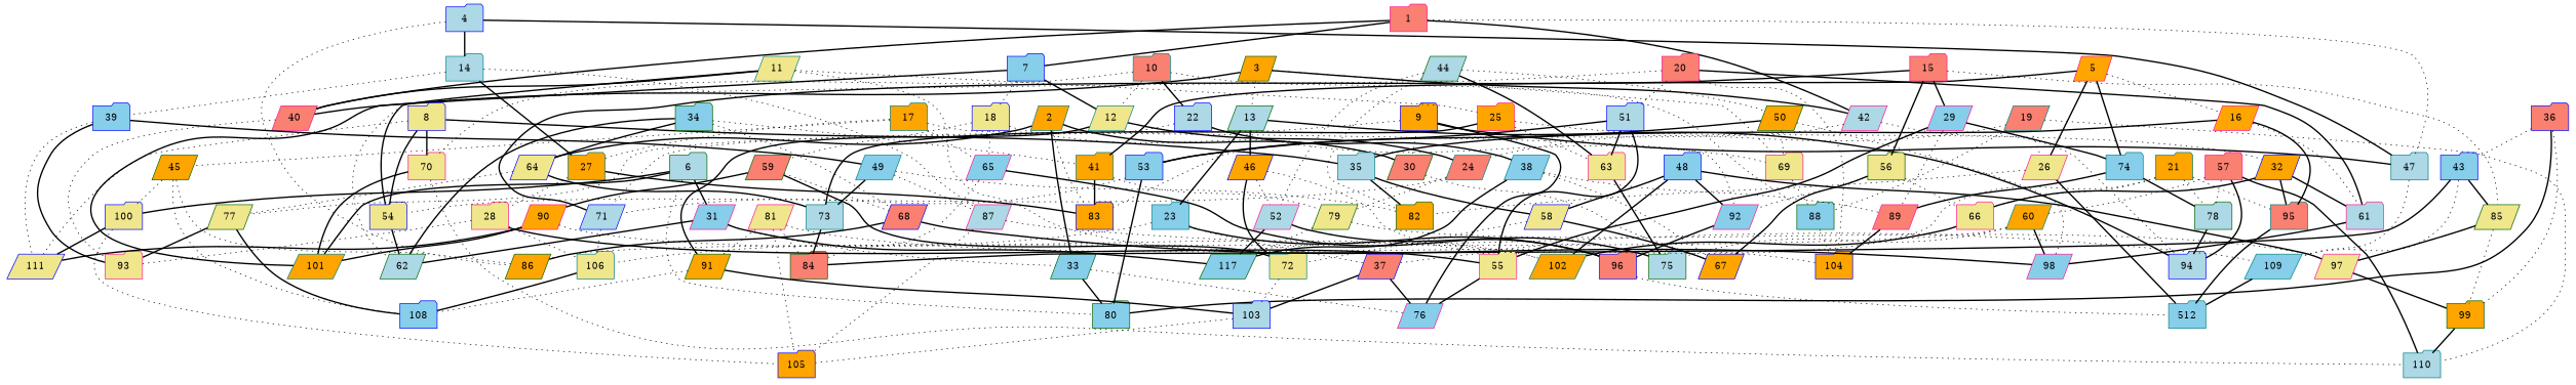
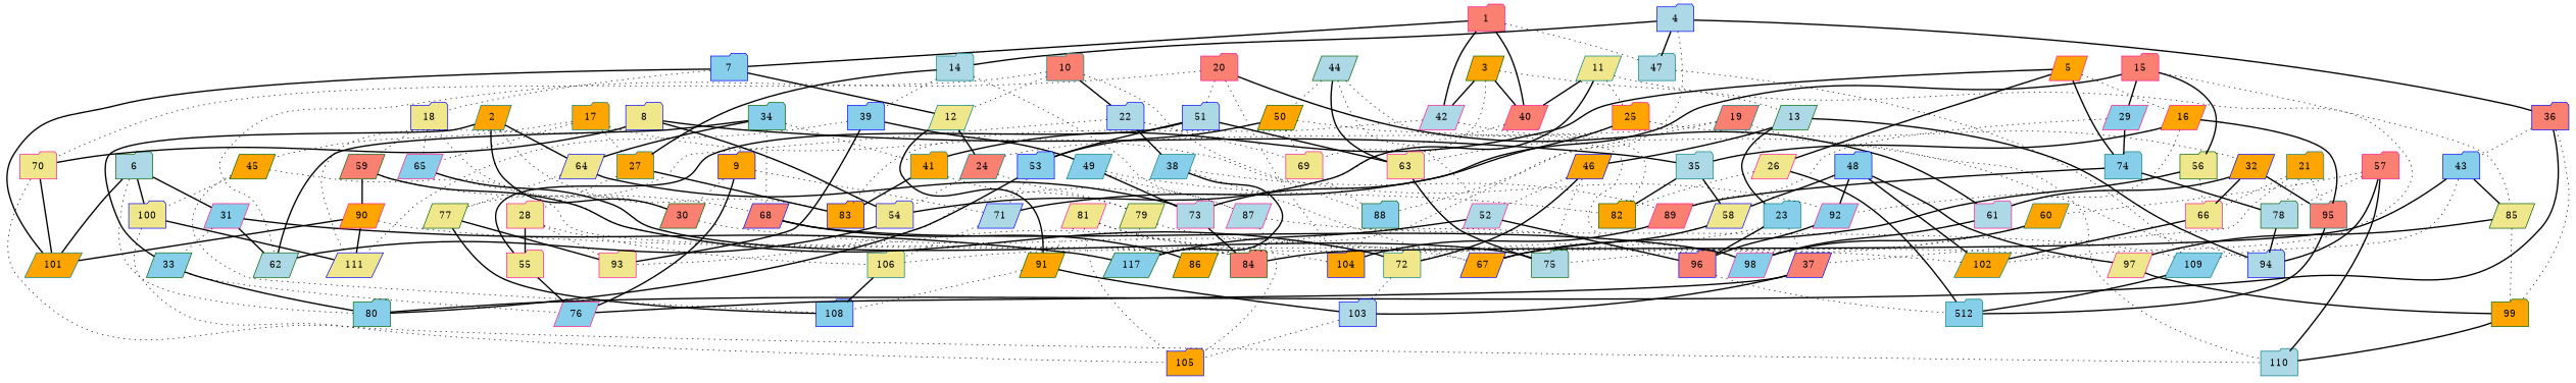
  graph {
    node [color=deeppink fillcolor=orange shape=folder style=filled]
    edge [style=bold]
    1 [fillcolor=salmon]
    7 [color=blue fillcolor=skyblue]
    40 [fillcolor=salmon shape=parallelogram]
    42 [fillcolor=lightblue shape=parallelogram]
    47 [color=teal fillcolor=lightblue]
    101 [color=teal shape=parallelogram]
    12 [color=teal fillcolor=khaki shape=parallelogram]
    18 [color=blue fillcolor=khaki]
    93 [fillcolor=khaki]
    83 [color=blue]
    94 [color=blue fillcolor=lightblue]
    109 [color=teal fillcolor=skyblue shape=parallelogram]
    2 [color=teal shape=parallelogram]
    30 [color=darkgreen fillcolor=salmon shape=parallelogram]
    33 [color=darkgreen fillcolor=skyblue shape=parallelogram]
    64 [color=blue fillcolor=khaki shape=parallelogram]
    67 [color=blue shape=parallelogram]
    80 [color=darkgreen fillcolor=skyblue]
    76 [fillcolor=skyblue shape=parallelogram]
    77 [color=darkgreen fillcolor=khaki shape=parallelogram]
-   73 [color=teal fillcolor=lightblue]
+   73 [fillcolor=lightblue]
    3 [color=darkgreen shape=parallelogram]
    13 [color=darkgreen fillcolor=lightblue shape=parallelogram]
    69 [fillcolor=khaki]
    23 [color=teal fillcolor=skyblue]
    46 [color=blue shape=parallelogram]
    88 [color=darkgreen fillcolor=skyblue]
    4 [color=blue fillcolor=lightblue]
    14 [color=teal fillcolor=lightblue]
    36 [color=blue fillcolor=salmon]
    86 [color=darkgreen shape=parallelogram]
    27 [color=teal]
    39 [color=blue fillcolor=skyblue]
    87 [fillcolor=lightblue shape=parallelogram]
    43 [color=blue fillcolor=skyblue]
    99 [color=darkgreen]
    5 [shape=parallelogram]
    16 [shape=parallelogram]
    26 [fillcolor=khaki shape=parallelogram]
    41 [color=teal]
    74 [color=teal fillcolor=skyblue]
    35 [color=teal fillcolor=lightblue]
    61 [fillcolor=lightblue]
    95 [color=teal fillcolor=salmon]
    82 [color=darkgreen]
    n46 [color=teal fillcolor=skyblue label=512]
    79 [color=darkgreen fillcolor=khaki shape=parallelogram]
    78 [color=darkgreen fillcolor=lightblue]
    89 [fillcolor=salmon shape=parallelogram]
    6 [color=darkgreen fillcolor=lightblue]
    31 [fillcolor=skyblue shape=parallelogram]
    100 [color=blue fillcolor=khaki]
    62 [color=darkgreen fillcolor=lightblue shape=parallelogram]
    n54 [color=darkgreen fillcolor=skyblue label=117 shape=parallelogram]
    111 [color=blue fillcolor=khaki shape=parallelogram]
    105 [color=blue]
    24 [color=teal fillcolor=salmon shape=parallelogram]
    91 [color=darkgreen shape=parallelogram]
    65 [fillcolor=skyblue shape=parallelogram]
    59 [color=darkgreen fillcolor=salmon shape=parallelogram]
    8 [color=blue fillcolor=khaki]
    54 [color=blue fillcolor=khaki]
    70 [fillcolor=khaki]
    58 [color=blue fillcolor=khaki shape=parallelogram]
    110 [color=teal fillcolor=lightblue]
    9 [color=blue]
    71 [color=blue fillcolor=lightblue shape=parallelogram]
    106 [color=teal fillcolor=khaki]
    10 [color=teal fillcolor=salmon]
    22 [color=blue fillcolor=lightblue]
    38 [color=teal fillcolor=skyblue shape=parallelogram]
    104 [color=blue]
    11 [color=teal fillcolor=khaki shape=parallelogram]
    25
    102 [color=teal shape=parallelogram]
    32 [color=blue shape=parallelogram]
    63 [fillcolor=khaki]
    103 [color=blue fillcolor=lightblue]
    108 [color=blue fillcolor=skyblue]
    37 [color=blue fillcolor=salmon shape=parallelogram]
    96 [color=blue fillcolor=salmon]
    52 [fillcolor=lightblue shape=parallelogram]
    72 [color=teal fillcolor=khaki]
    75 [color=darkgreen fillcolor=lightblue]
    28 [fillcolor=khaki]
    49 [color=teal fillcolor=skyblue shape=parallelogram]
    15 [fillcolor=salmon]
    29 [fillcolor=skyblue shape=parallelogram]
    56 [color=darkgreen fillcolor=khaki]
    85 [color=darkgreen fillcolor=khaki shape=parallelogram]
    55 [fillcolor=khaki]
    92 [fillcolor=skyblue shape=parallelogram]
    66 [fillcolor=khaki]
    97 [fillcolor=khaki shape=parallelogram]
    98 [fillcolor=skyblue shape=parallelogram]
    17 [color=teal]
    45 [color=darkgreen shape=parallelogram]
    84 [color=darkgreen fillcolor=salmon]
    68 [color=blue fillcolor=salmon shape=parallelogram]
    90 [shape=parallelogram]
    19 [color=teal fillcolor=salmon shape=parallelogram]
    20 [fillcolor=salmon]
    51 [color=blue fillcolor=lightblue]
    53 [color=blue fillcolor=skyblue]
    21 [color=teal]
    34 [color=darkgreen fillcolor=skyblue]
    44 [color=darkgreen fillcolor=lightblue shape=parallelogram]
    50 [color=darkgreen shape=parallelogram]
    48 [color=blue fillcolor=skyblue]
    57 [fillcolor=salmon]
    60 [color=teal shape=parallelogram]
    81 [fillcolor=khaki shape=parallelogram]
    1 -- 7
    1 -- 40
    1 -- 42
    1 -- 47 [style=dotted]
    7 -- 101
    7 -- 12
    7 -- 18 [style=dotted]
    40 -- 93 [style=dotted]
    42 -- 83 [style=dotted]
    42 -- 94 [style=dotted]
    47 -- 109 [style=dotted]
    12 -- 24
    12 -- 91
    18 -- 30 [style=dotted]
    18 -- 65 [style=dotted]
    18 -- 59 [style=dotted]
    109 -- n46
    2 -- 83 [style=dotted]
    2 -- 30
    2 -- 33
    2 -- 64
    30 -- 67 [style=dotted]
    33 -- 80
    33 -- 76 [style=dotted]
    64 -- 77 [style=dotted]
    64 -- 73
    77 -- 93
    77 -- 108
    73 -- 84
    3 -- 40
    3 -- 42
    3 -- 13 [style=dotted]
    3 -- 69 [style=dotted]
    13 -- 94
    13 -- 23
    13 -- 46
    69 -- 88 [style=dotted]
    23 -- 106 [style=dotted]
    23 -- 37 [style=dotted]
    23 -- 96
    46 -- 52 [style=dotted]
    46 -- 72
    46 -- 75 [style=dotted]
    88 -- 104 [style=dotted]
    4 -- 47
    4 -- 14
+   4 -- 36
    4 -- 86 [style=dotted]
    14 -- 27
    14 -- 39 [style=dotted]
    14 -- 87 [style=dotted]
    36 -- 80
    36 -- 43 [style=dotted]
    36 -- 99 [style=dotted]
    27 -- 83
    27 -- 28 [style=dotted]
    39 -- 93
    39 -- 111 [style=dotted]
    39 -- 49
    87 -- 109 [style=dotted]
    87 -- 105 [style=dotted]
    43 -- 109 [style=dotted]
    43 -- 85
    43 -- 84
    99 -- 110
    5 -- 16 [style=dotted]
    5 -- 26
    5 -- 41
    5 -- 74
    16 -- 35
    16 -- 61 [style=dotted]
    16 -- 95
    26 -- 82 [style=dotted]
    26 -- n46
    41 -- 83
    41 -- 79 [style=dotted]
    74 -- 78
    74 -- 89
    35 -- 82
    35 -- 58
    61 -- 98
    95 -- n46
    79 -- n54 [style=dotted]
    79 -- 97 [style=dotted]
    78 -- 94
    89 -- 104
    6 -- 101
    6 -- 80 [style=dotted]
    6 -- 31
    6 -- 100
    31 -- 33 [style=dotted]
    31 -- 62
    31 -- n54
    100 -- 111
    100 -- 105 [style=dotted]
    24 -- 79 [style=dotted]
    24 -- 54 [style=dotted]
    91 -- 103
    91 -- 108 [style=dotted]
    65 -- 75
    65 -- 84 [style=dotted]
    59 -- 72
    59 -- 68 [style=dotted]
    59 -- 90
    8 -- 35
    8 -- 111 [style=dotted]
    8 -- 54
    8 -- 70
    54 -- 62
    70 -- 101
    70 -- 110 [style=dotted]
    58 -- 67
    58 -- 72 [style=dotted]
-   9 -- 47
    9 -- 30 [style=dotted]
    9 -- 76
    9 -- 71 [style=dotted]
    71 -- 106 [style=dotted]
    106 -- 108
    10 -- 12 [style=dotted]
    10 -- 88 [style=dotted]
    10 -- 70 [style=dotted]
    10 -- 22
    22 -- 77 [style=dotted]
    22 -- 69 [style=dotted]
    22 -- 38
    38 -- 67 [style=dotted]
    38 -- 89 [style=dotted]
    38 -- n54
    11 -- 40
    11 -- 54
    11 -- 25 [style=dotted]
    11 -- 102 [style=dotted]
    25 -- 73
    25 -- 32 [style=dotted]
    25 -- 63 [style=dotted]
    32 -- 61
    32 -- 95
    32 -- 66
    63 -- 75
    103 -- 105 [style=dotted]
    37 -- 76
    37 -- 103
    96 -- n46 [style=dotted]
    52 -- n54
    52 -- 96
    72 -- 103 [style=dotted]
    28 -- 93 [style=dotted]
    28 -- 106 [style=dotted]
    28 -- 55
    49 -- 73
    49 -- 87 [style=dotted]
    49 -- 82 [style=dotted]
    15 -- 71
    15 -- 29
    15 -- 56
    15 -- 85 [style=dotted]
    29 -- 74
    29 -- 89 [style=dotted]
-   29 -- 55
    56 -- 67
    56 -- 92 [style=dotted]
    56 -- 66 [style=dotted]
    85 -- 99 [style=dotted]
    85 -- 97
    55 -- 76
    92 -- 96
    66 -- 102
    97 -- 99
    17 -- 27 [style=dotted]
    17 -- 65 [style=dotted]
    17 -- 92 [style=dotted]
    17 -- 45 [style=dotted]
    45 -- 86 [style=dotted]
    45 -- 100 [style=dotted]
    45 -- 108 [style=dotted]
    68 -- 86
    68 -- 98
    90 -- 101
    90 -- 111
    90 -- 102 [style=dotted]
    19 -- 88 [style=dotted]
    19 -- 26 [style=dotted]
    19 -- 24 [style=dotted]
    19 -- 110 [style=dotted]
    20 -- 61
    20 -- 62 [style=dotted]
    20 -- 104 [style=dotted]
    20 -- 51 [style=dotted]
    51 -- 63
    51 -- 55
    51 -- 53
    53 -- 80
    53 -- 71 [style=dotted]
    21 -- 95 [style=dotted]
    21 -- 78 [style=dotted]
    21 -- 37 [style=dotted]
    21 -- 66 [style=dotted]
    34 -- 64
    34 -- 41 [style=dotted]
    34 -- 62
    34 -- 68 [style=dotted]
    44 -- 82 [style=dotted]
    44 -- 63
    44 -- 52 [style=dotted]
    44 -- 50 [style=dotted]
    50 -- 69 [style=dotted]
    50 -- 98 [style=dotted]
    50 -- 53
    48 -- 58
    48 -- 102
    48 -- 92
    48 -- 97
    57 -- 94
    57 -- 78 [style=dotted]
    57 -- 110
    57 -- 60 [style=dotted]
    60 -- 86 [style=dotted]
    60 -- 75 [style=dotted]
    60 -- 98
    81 -- 105 [style=dotted]
    81 -- 91 [style=dotted]
    81 -- 104 [style=dotted]
    81 -- 84 [style=dotted]
  }
